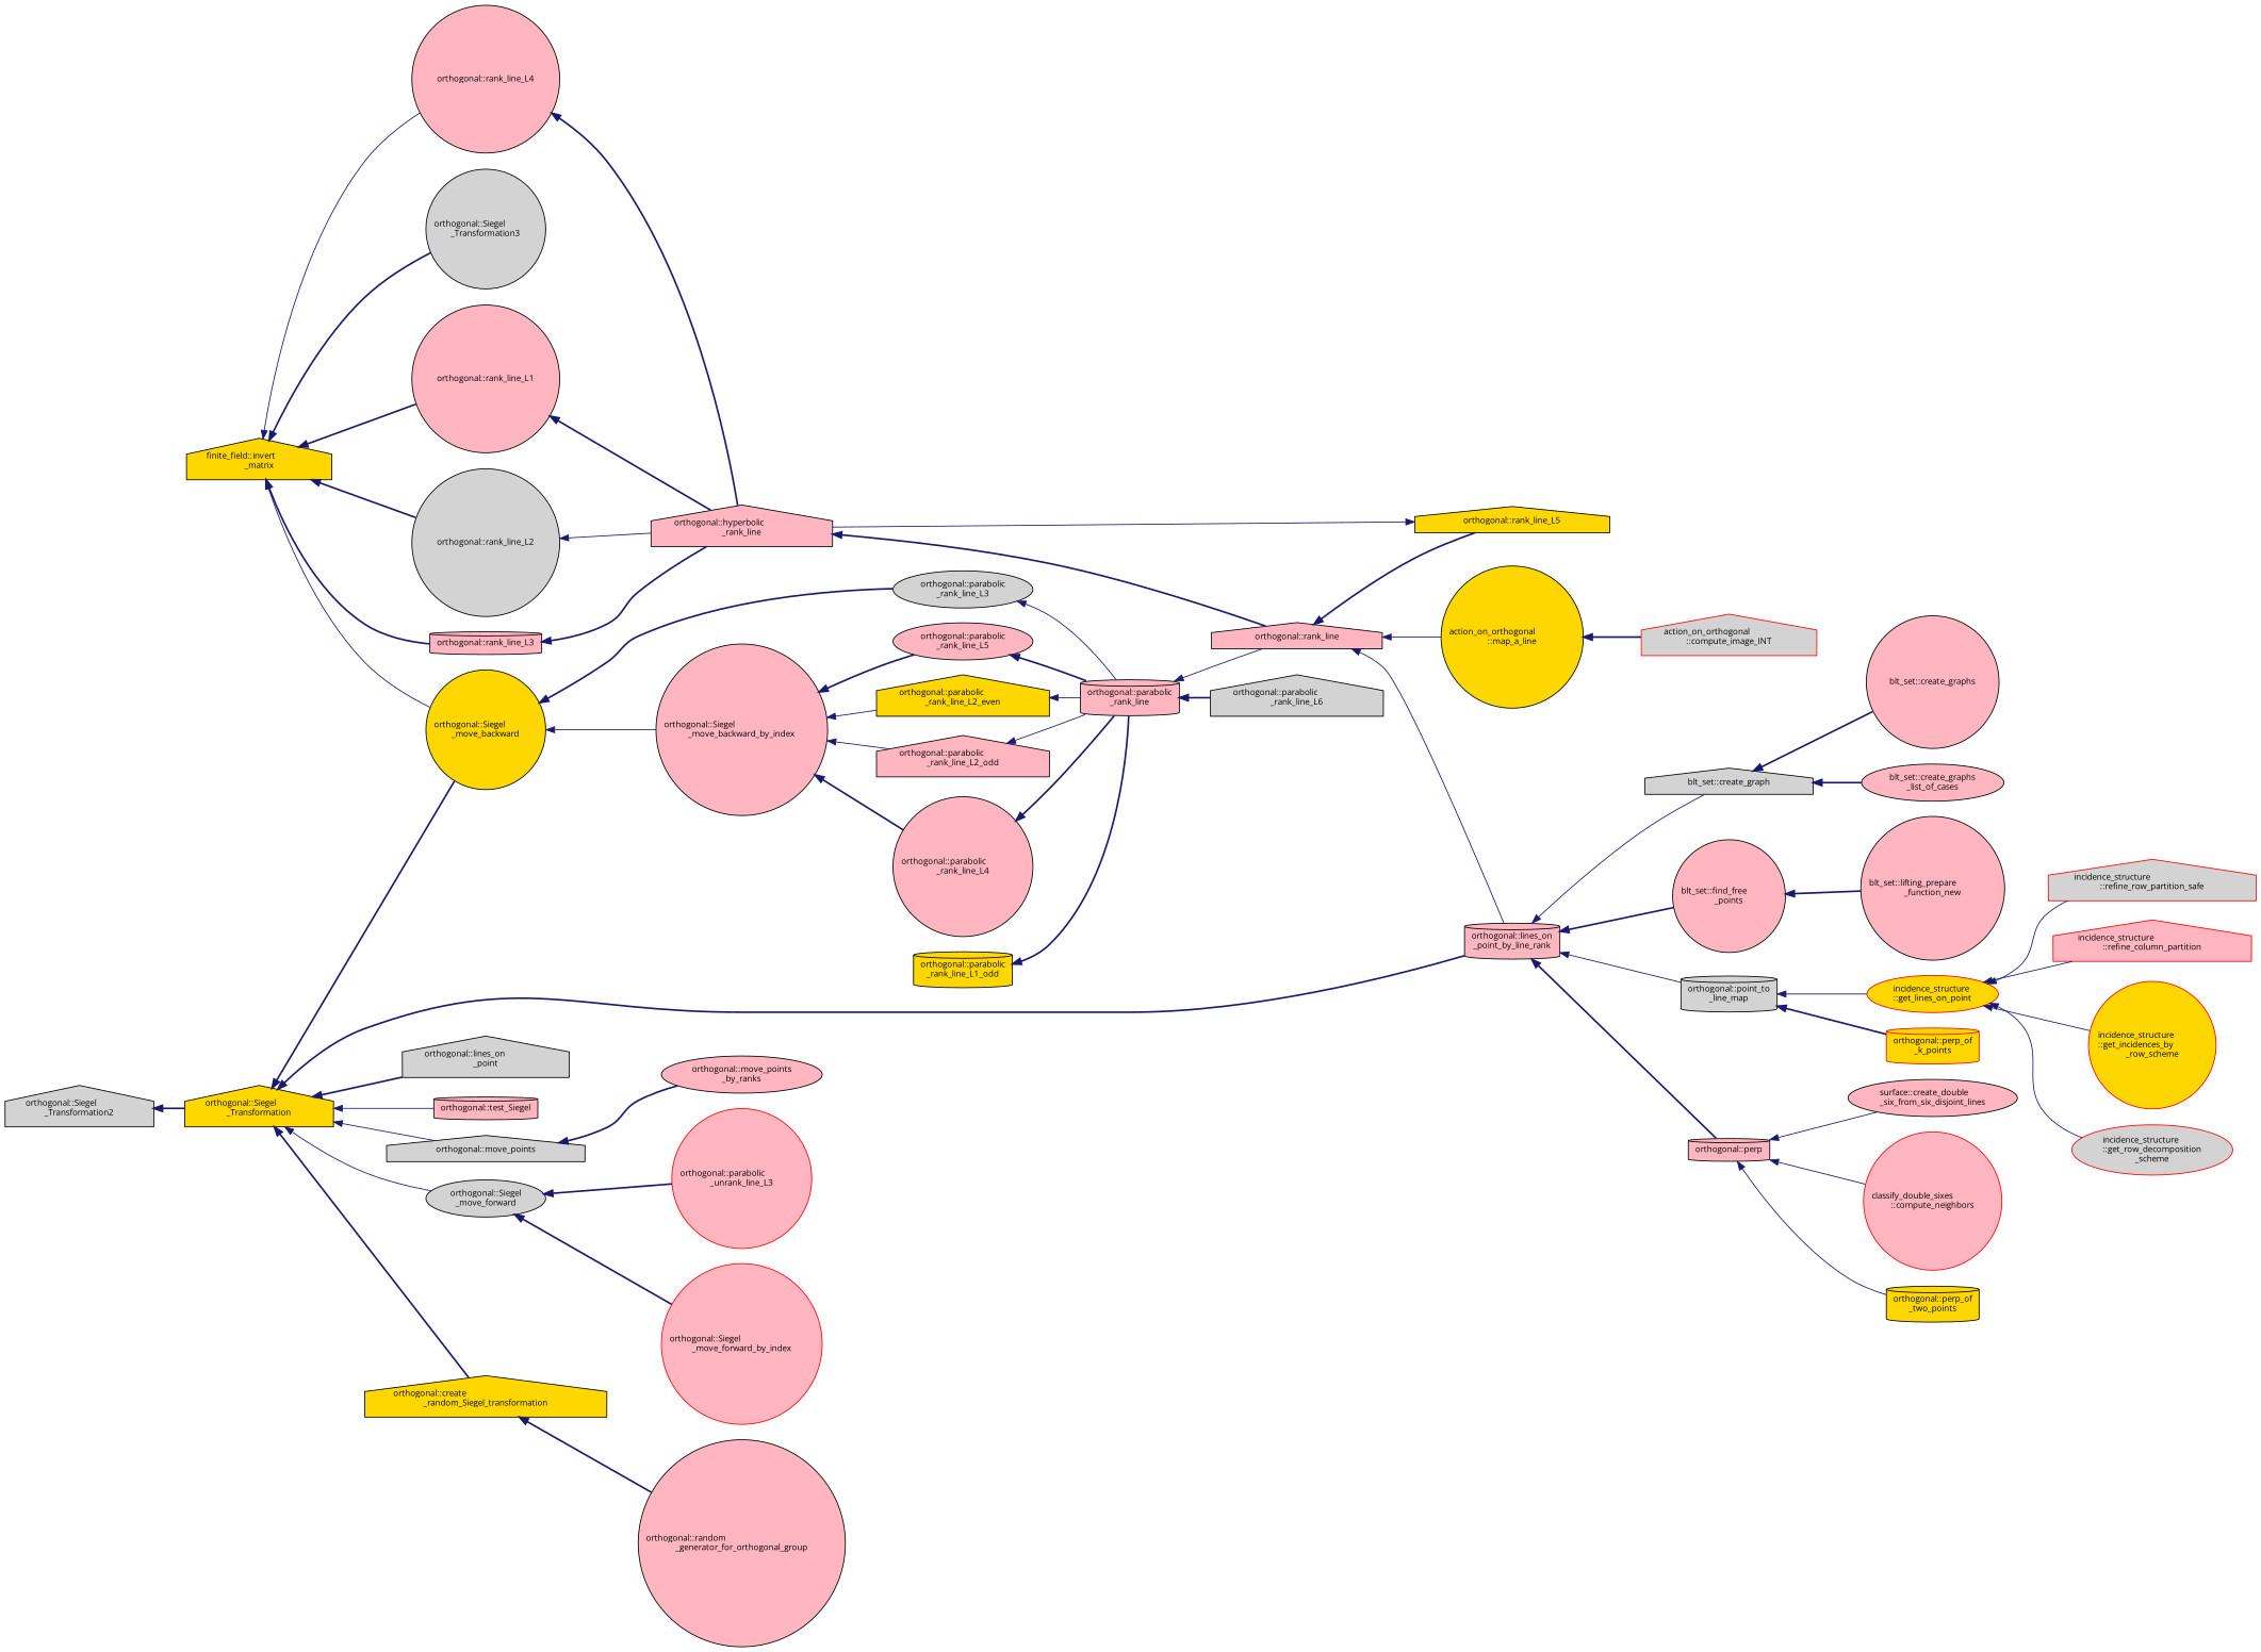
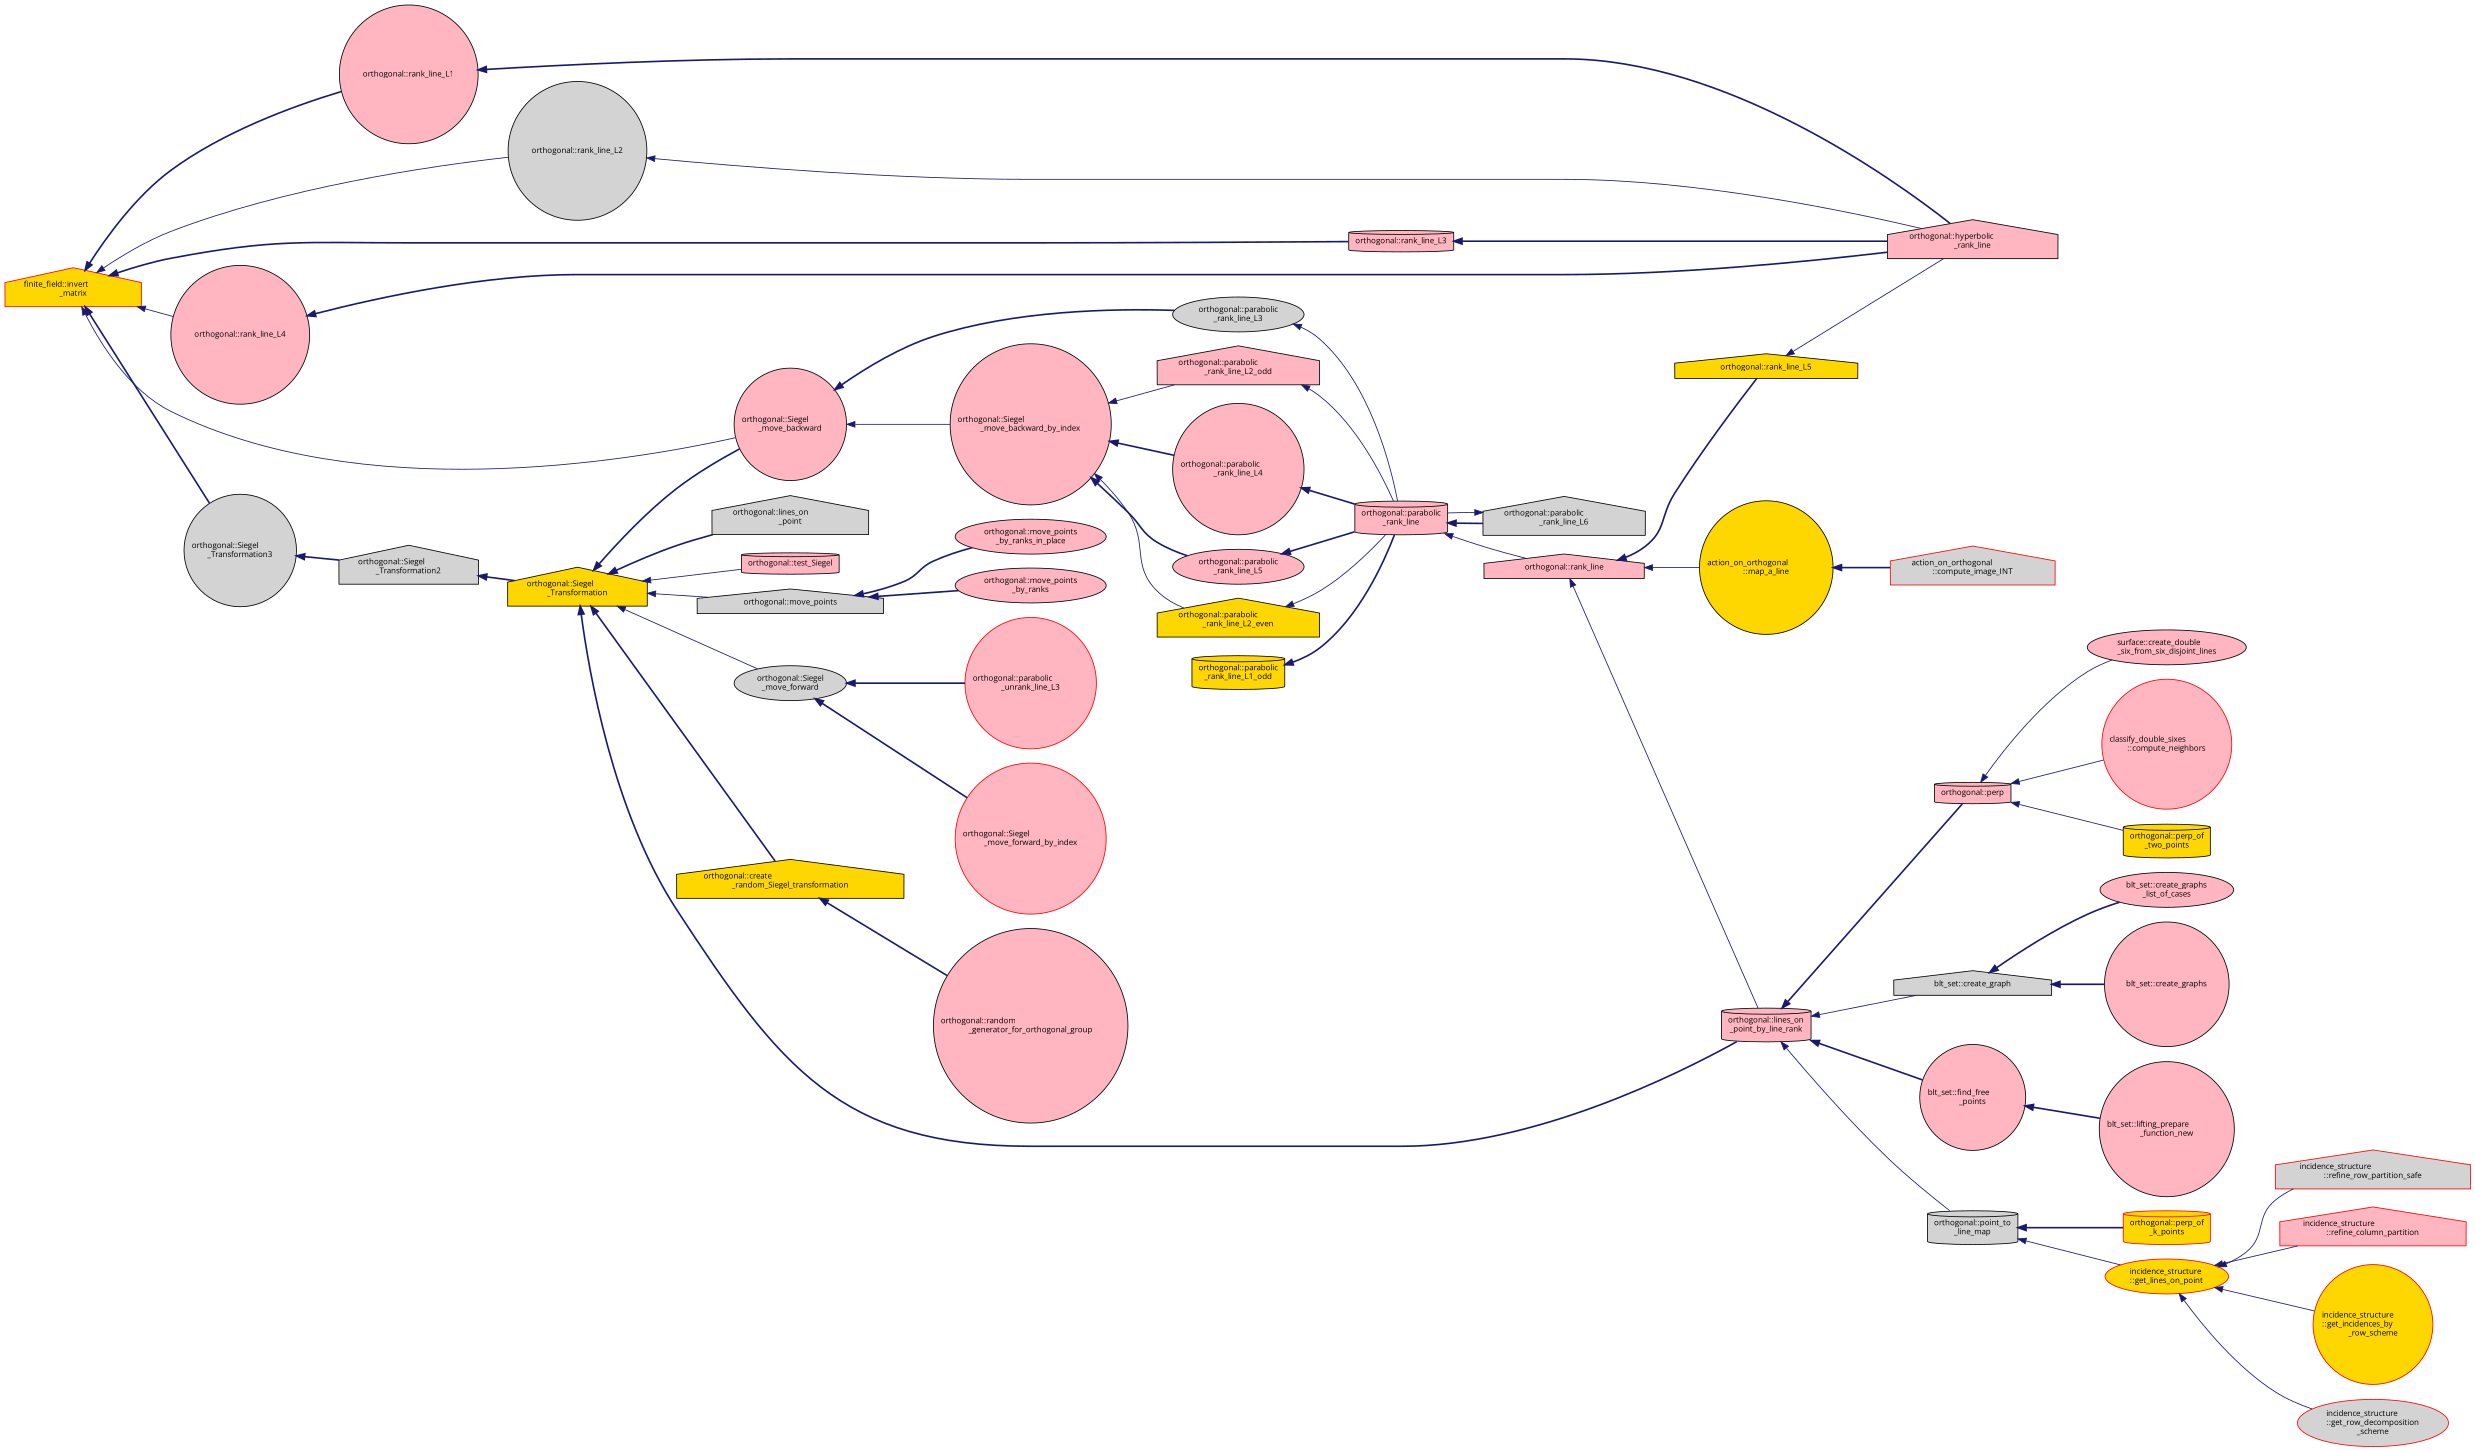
  digraph {
    fontname="Open Sans"
    rankdir=LR
    node [color=black fillcolor=lightpink fontname="Open Sans" fontsize=10 shape=house style=filled]
    edge [color=midnightblue dir=back fontname="Open Sans" fontsize=10 labelfontname=Helvetica labelfontsize=10 style=bold]
-   n1 [fillcolor=gold fontcolor=black height=0.2 label="finite_field::invert\l_matrix" width=0.4]
+   n1 [color=red fillcolor=gold fontcolor=black height=0.2 label="finite_field::invert\l_matrix" width=0.4]
    n2 [height=0.2 label="orthogonal::rank_line_L1" shape=circle width=0.4]
    n3 [fillcolor=lightgrey height=0.2 label="orthogonal::rank_line_L2" shape=circle width=0.4]
    n4 [height=0.2 label="orthogonal::rank_line_L3" shape=cylinder width=0.4]
    n5 [height=0.2 label="orthogonal::rank_line_L4" shape=circle width=0.4]
-   n6 [fillcolor=gold height=0.2 label="orthogonal::Siegel\l_move_backward" shape=circle width=0.4]
+   n6 [height=0.2 label="orthogonal::Siegel\l_move_backward" shape=circle width=0.4]
    n7 [fillcolor=lightgrey height=0.2 label="orthogonal::Siegel\l_Transformation3" shape=circle width=0.4]
    n8 [height=0.2 label="orthogonal::hyperbolic\l_rank_line" width=0.4]
    n9 [fillcolor=lightgrey height=0.2 label="orthogonal::parabolic\l_rank_line_L3" shape=ellipse width=0.4]
    n10 [height=0.2 label="orthogonal::Siegel\l_move_backward_by_index" shape=circle width=0.4]
    n11 [fillcolor=lightgrey height=0.2 label="orthogonal::Siegel\l_Transformation2" width=0.4]
    n12 [height=0.2 label="orthogonal::rank_line" width=0.4]
    n13 [height=0.2 label="orthogonal::lines_on\l_point_by_line_rank" shape=cylinder width=0.4]
    n14 [fillcolor=gold height=0.2 label="orthogonal::rank_line_L5" width=0.4]
    n15 [fillcolor=gold height=0.2 label="action_on_orthogonal\l::map_a_line" shape=circle width=0.4]
    n16 [fillcolor=lightgrey height=0.2 label="blt_set::create_graph" width=0.4]
    n17 [height=0.2 label="blt_set::find_free\l_points" shape=circle width=0.4]
    n18 [fillcolor=lightgrey height=0.2 label="orthogonal::point_to\l_line_map" shape=cylinder width=0.4]
    n19 [height=0.2 label="orthogonal::perp" shape=cylinder width=0.4]
    n20 [color=red fillcolor=lightgrey height=0.2 label="action_on_orthogonal\l::compute_image_INT" width=0.4]
    n21 [height=0.2 label="blt_set::create_graphs" shape=circle width=0.4]
    n22 [height=0.2 label="blt_set::create_graphs\l_list_of_cases" shape=ellipse width=0.4]
    n23 [height=0.2 label="blt_set::lifting_prepare\l_function_new" shape=circle width=0.4]
    n24 [color=red fillcolor=gold height=0.2 label="incidence_structure\l::get_lines_on_point" shape=ellipse width=0.4]
    n25 [color=red fillcolor=gold height=0.2 label="orthogonal::perp_of\l_k_points" shape=cylinder width=0.4]
    n26 [fillcolor=gold height=0.2 label="orthogonal::perp_of\l_two_points" shape=cylinder width=0.4]
    n27 [height=0.2 label="surface::create_double\l_six_from_six_disjoint_lines" shape=ellipse width=0.4]
    n28 [color=red height=0.2 label="classify_double_sixes\l::compute_neighbors" shape=circle width=0.4]
    n29 [color=red fillcolor=lightgrey height=0.2 label="incidence_structure\l::refine_row_partition_safe" width=0.4]
    n30 [color=red height=0.2 label="incidence_structure\l::refine_column_partition" width=0.4]
    n31 [color=red fillcolor=gold height=0.2 label="incidence_structure\l::get_incidences_by\l_row_scheme" shape=circle width=0.4]
    n32 [color=red fillcolor=lightgrey height=0.2 label="incidence_structure\l::get_row_decomposition\l_scheme" shape=ellipse width=0.4]
    n33 [height=0.2 label="orthogonal::parabolic\l_rank_line" shape=cylinder width=0.4]
    n34 [fillcolor=gold height=0.2 label="orthogonal::parabolic\l_rank_line_L2_even" width=0.4]
    n35 [height=0.2 label="orthogonal::parabolic\l_rank_line_L2_odd" width=0.4]
    n36 [height=0.2 label="orthogonal::parabolic\l_rank_line_L4" shape=circle width=0.4]
    n37 [height=0.2 label="orthogonal::parabolic\l_rank_line_L5" shape=ellipse width=0.4]
    n38 [fillcolor=lightgrey height=0.2 label="orthogonal::parabolic\l_rank_line_L6" width=0.4]
    n39 [fillcolor=gold height=0.2 label="orthogonal::parabolic\l_rank_line_L1_odd" shape=cylinder width=0.4]
    n40 [fillcolor=gold height=0.2 label="orthogonal::Siegel\l_Transformation" width=0.4]
    n41 [fillcolor=lightgrey height=0.2 label="orthogonal::lines_on\l_point" width=0.4]
    n42 [height=0.2 label="orthogonal::test_Siegel" shape=cylinder width=0.4]
    n43 [fillcolor=lightgrey height=0.2 label="orthogonal::move_points" width=0.4]
    n44 [fillcolor=lightgrey height=0.2 label="orthogonal::Siegel\l_move_forward" shape=ellipse width=0.4]
    n45 [fillcolor=gold height=0.2 label="orthogonal::create\l_random_Siegel_transformation" width=0.4]
+   n46 [height=0.2 label="orthogonal::move_points\l_by_ranks_in_place" shape=ellipse width=0.4]
    n47 [height=0.2 label="orthogonal::move_points\l_by_ranks" shape=ellipse width=0.4]
    n48 [color=red height=0.2 label="orthogonal::parabolic\l_unrank_line_L3" shape=circle width=0.4]
    n49 [color=red height=0.2 label="orthogonal::Siegel\l_move_forward_by_index" shape=circle width=0.4]
    n50 [height=0.2 label="orthogonal::random\l_generator_for_orthogonal_group" shape=circle width=0.4]
    n1 -> n2
-   n1 -> n3
+   n1 -> n3 [style=solid]
    n1 -> n4
    n1 -> n5 [style=solid]
    n1 -> n6 [style=solid]
    n1 -> n7
    n2 -> n8
    n3 -> n8 [style=solid]
    n4 -> n8
    n5 -> n8
    n6 -> n9
    n6 -> n10 [style=solid]
-   n8 -> n12
+   n7 -> n11
    n9 -> n33 [style=solid]
    n10 -> n34 [style=solid]
    n10 -> n35 [style=solid]
    n10 -> n36
    n10 -> n37
    n11 -> n40
    n12 -> n13 [style=solid]
    n12 -> n14
    n12 -> n15 [style=solid]
    n13 -> n16 [style=solid]
    n13 -> n17
    n13 -> n18 [style=solid]
    n13 -> n19
    n14 -> n8 [style=solid]
    n15 -> n20
    n16 -> n21
    n16 -> n22
    n17 -> n23
    n18 -> n24 [style=solid]
    n18 -> n25
    n19 -> n26 [style=solid]
    n19 -> n27 [style=solid]
    n19 -> n28 [style=solid]
    n24 -> n29 [style=solid]
    n24 -> n30 [style=solid]
    n24 -> n31 [style=solid]
    n24 -> n32 [style=solid]
    n33 -> n12 [style=solid]
    n33 -> n38
    n34 -> n33 [style=solid]
    n35 -> n33 [style=solid]
    n36 -> n33
    n37 -> n33
+   n38 -> n33 [style=solid]
    n39 -> n33
    n40 -> n6
    n40 -> n13
    n40 -> n41
    n40 -> n42 [style=solid]
    n40 -> n43 [style=solid]
    n40 -> n44 [style=solid]
    n40 -> n45
+   n43 -> n46
    n43 -> n47
    n44 -> n48
    n44 -> n49
    n45 -> n50
  }
